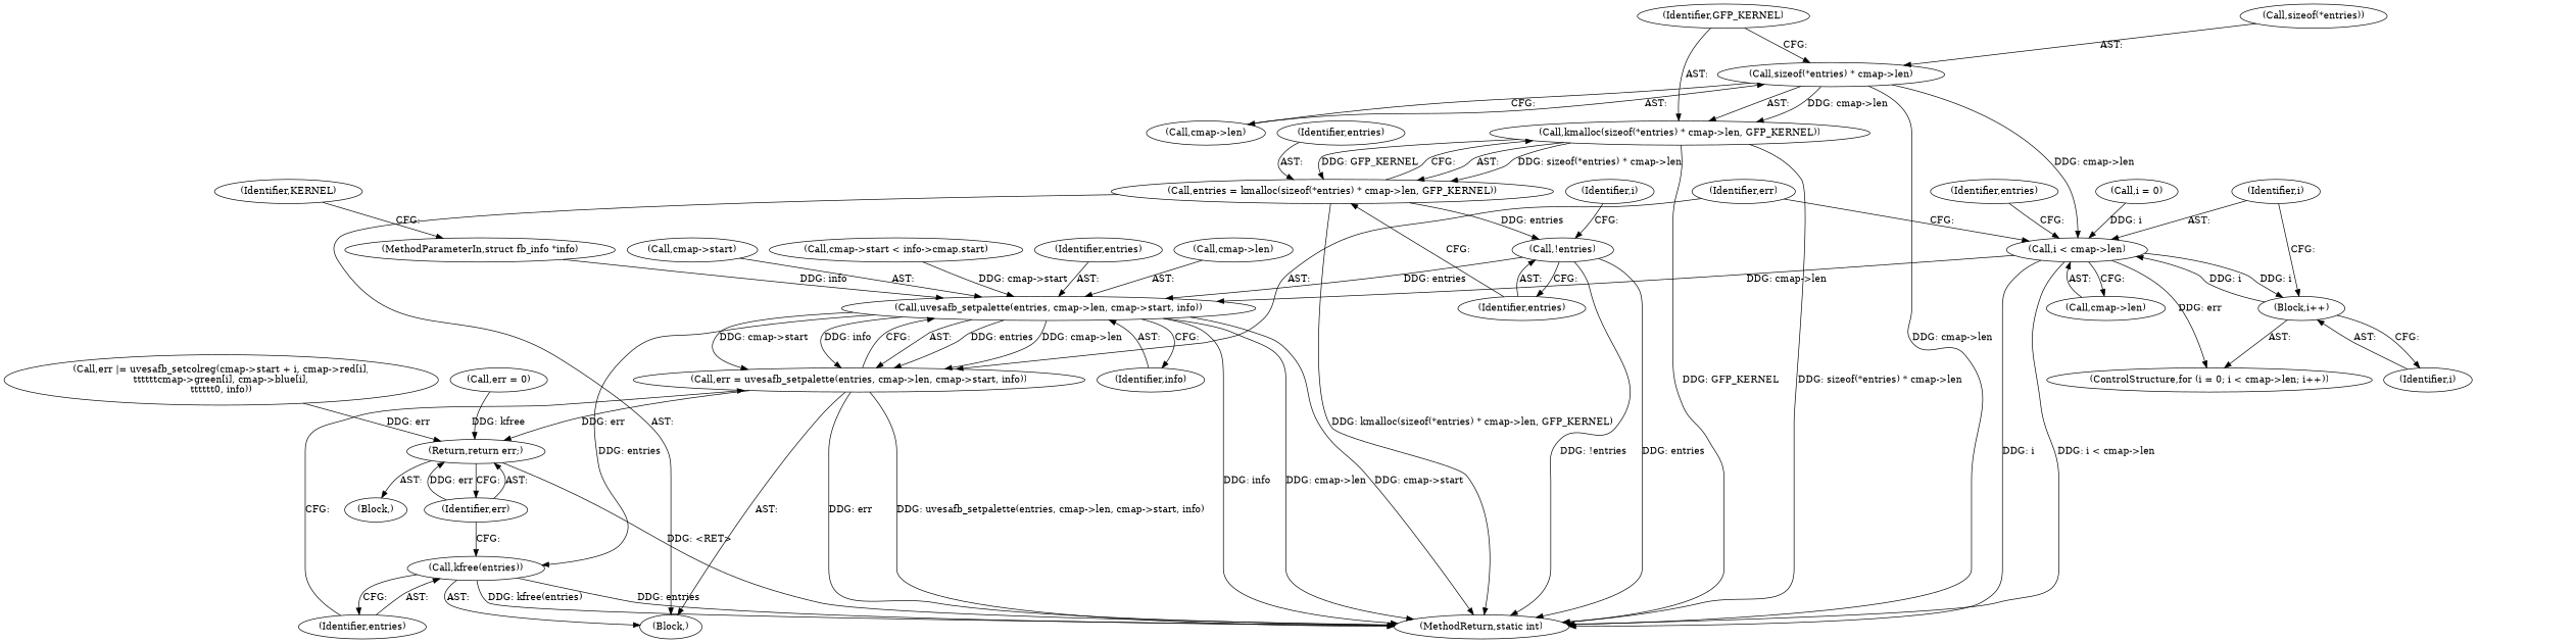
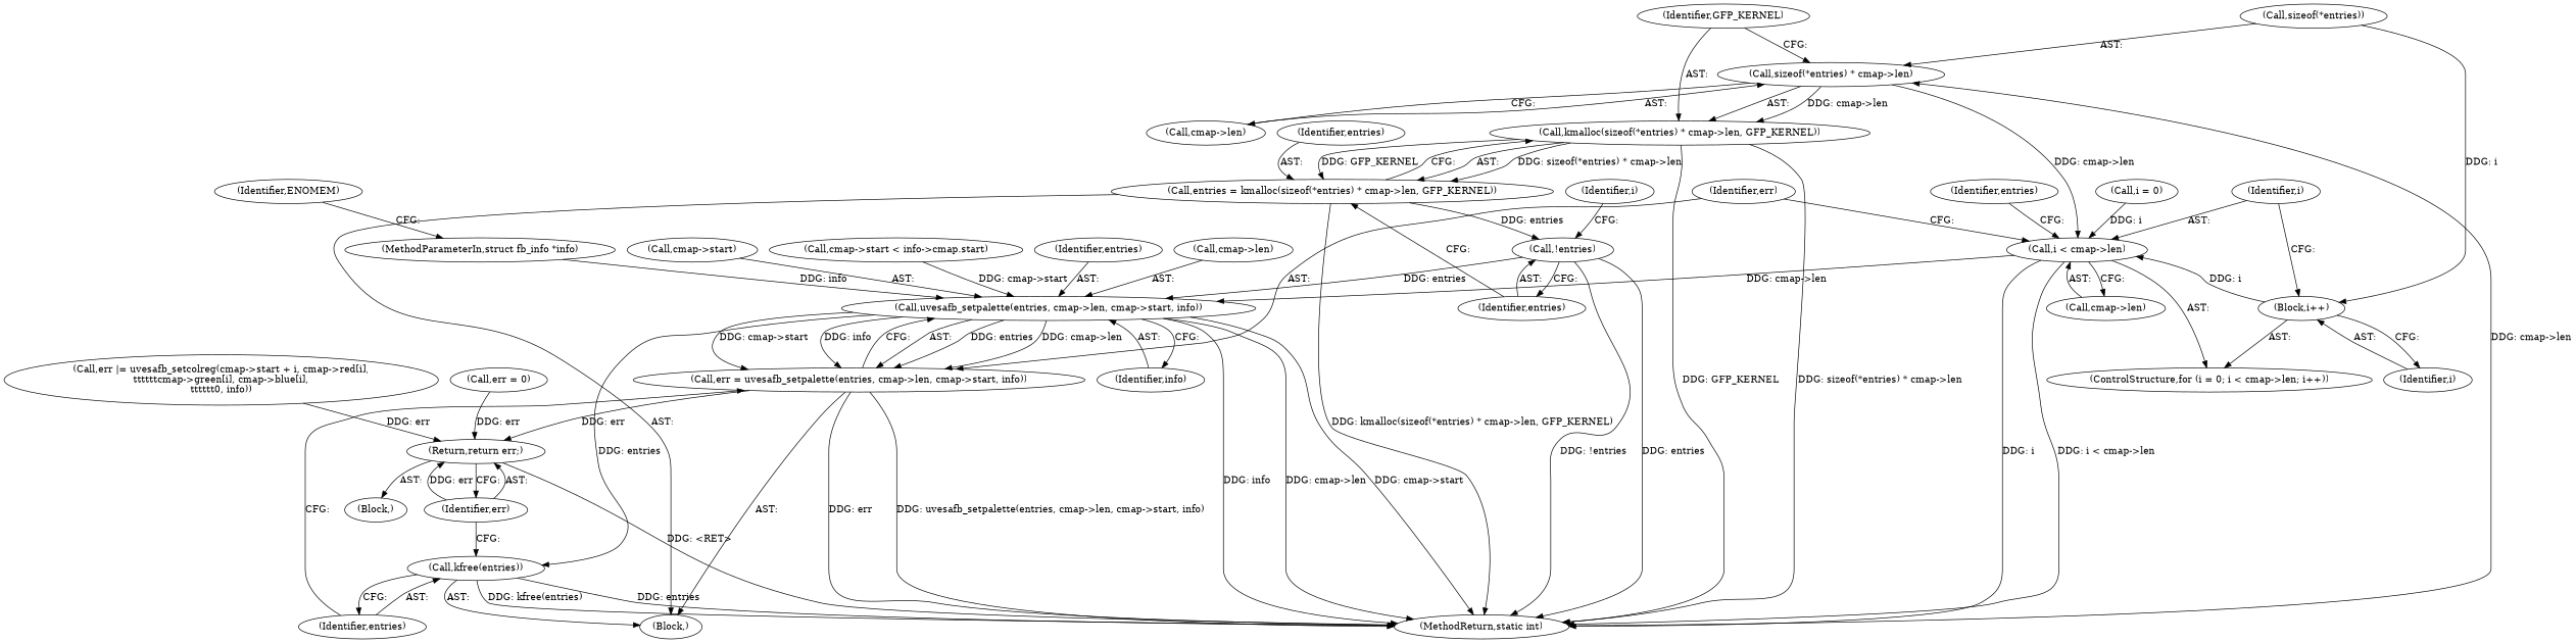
  digraph {
    n1 [label="(Call,sizeof(*entries) * cmap->len)"]
    n2 [label="(Call,kmalloc(sizeof(*entries) * cmap->len, GFP_KERNEL))"]
    n3 [label="(Call,i < cmap->len)"]
    n4 [label="(Call,cmap->len)"]
    n5 [label="(MethodReturn,static int)"]
    n6 [label="(Call,entries = kmalloc(sizeof(*entries) * cmap->len, GFP_KERNEL))"]
    n7 [label="(Call,uvesafb_setpalette(entries, cmap->len, cmap->start, info))"]
    n8 [label="(Block,i++)"]
    n9 [label="(ControlStructure,for (i = 0; i < cmap->len; i++))"]
    n10 [label="(Call,cmap->len)"]
    n11 [label="(Call,!entries)"]
    n12 [label="(Block,)"]
    n13 [label="(Identifier,GFP_KERNEL)"]
    n14 [label="(Identifier,entries)"]
    n15 [label="(Call,err = uvesafb_setpalette(entries, cmap->len, cmap->start, info))"]
    n16 [label="(Call,kfree(entries))"]
    n17 [label="(Identifier,info)"]
    n18 [label="(Return,return err;)"]
    n19 [label="(Identifier,entries)"]
    n20 [label="(Block,)"]
    n21 [label="(Identifier,err)"]
    n22 [label="(Identifier,i)"]
    n23 [label="(Call,cmap->start)"]
    n24 [label="(Call,err = 0)"]
    n25 [label="(Identifier,entries)"]
    n26 [label="(Identifier,i)"]
    n27 [label="(Call,i = 0)"]
    n28 [label="(Identifier,i)"]
    n29 [label="(Call,err |= uvesafb_setcolreg(cmap->start + i, cmap->red[i],\n\t\t\t\t\t\tcmap->green[i], cmap->blue[i],\n\t\t\t\t\t\t0, info))"]
    n30 [label="(Identifier,entries)"]
    n31 [label="(Identifier,err)"]
    n32 [label="(Call,sizeof(*entries))"]
    n33 [label="(MethodParameterIn,struct fb_info *info)"]
    n34 [label="(Call,cmap->start < info->cmap.start)"]
    n35 [label="(Identifier,entries)"]
-   n36 [label="(Identifier,KERNEL)"]
+   n36 [label="(Identifier,ENOMEM)"]
    n37 [label="(Call,cmap->len)"]
    n1 -> n2 [label="AST: "]
    n1 -> n2 [label="DDG: cmap->len"]
    n1 -> n3 [label="DDG: cmap->len"]
    n1 -> n4 [label="CFG: "]
-   n1 -> n5 [label="DDG: cmap->len"]
+   n5 -> n1 [label="DDG: cmap->len"]
    n2 -> n5 [label="DDG: GFP_KERNEL"]
    n2 -> n5 [label="DDG: sizeof(*entries) * cmap->len"]
    n2 -> n6 [label="AST: "]
    n2 -> n6 [label="DDG: sizeof(*entries) * cmap->len"]
    n2 -> n6 [label="DDG: GFP_KERNEL"]
    n3 -> n5 [label="DDG: i"]
    n3 -> n5 [label="DDG: i < cmap->len"]
    n3 -> n7 [label="DDG: cmap->len"]
-   n3 -> n8 [label="DDG: i"]
-   n3 -> n9 [label="DDG: err"]
+   n32 -> n8 [label="DDG: i"]
+   n3 -> n9 [label="AST: "]
    n3 -> n10 [label="CFG: "]
    n4 -> n1 [label="AST: "]
    n6 -> n2 [label="CFG: "]
    n6 -> n5 [label="DDG: kmalloc(sizeof(*entries) * cmap->len, GFP_KERNEL)"]
    n6 -> n11 [label="DDG: entries"]
    n6 -> n12 [label="AST: "]
    n7 -> n5 [label="DDG: cmap->len"]
    n7 -> n5 [label="DDG: info"]
    n7 -> n5 [label="DDG: cmap->start"]
    n7 -> n15 [label="AST: "]
    n7 -> n15 [label="DDG: entries"]
    n7 -> n15 [label="DDG: cmap->len"]
    n7 -> n15 [label="DDG: cmap->start"]
    n7 -> n15 [label="DDG: info"]
    n7 -> n16 [label="DDG: entries"]
    n7 -> n17 [label="CFG: "]
    n8 -> n3 [label="DDG: i"]
    n8 -> n9 [label="AST: "]
    n8 -> n22 [label="CFG: "]
    n10 -> n3 [label="AST: "]
    n11 -> n5 [label="DDG: entries"]
    n11 -> n5 [label="DDG: !entries"]
    n11 -> n7 [label="DDG: entries"]
    n11 -> n14 [label="CFG: "]
    n13 -> n1 [label="CFG: "]
    n13 -> n2 [label="AST: "]
    n14 -> n6 [label="CFG: "]
    n14 -> n11 [label="AST: "]
    n15 -> n5 [label="DDG: uvesafb_setpalette(entries, cmap->len, cmap->start, info)"]
    n15 -> n5 [label="DDG: err"]
    n15 -> n7 [label="CFG: "]
    n15 -> n12 [label="AST: "]
    n15 -> n18 [label="DDG: err"]
    n16 -> n5 [label="DDG: kfree(entries)"]
    n16 -> n5 [label="DDG: entries"]
    n16 -> n12 [label="AST: "]
    n16 -> n19 [label="CFG: "]
    n17 -> n7 [label="AST: "]
    n18 -> n5 [label="DDG: <RET>"]
    n18 -> n20 [label="AST: "]
    n18 -> n21 [label="CFG: "]
    n19 -> n15 [label="CFG: "]
    n19 -> n16 [label="AST: "]
    n21 -> n16 [label="CFG: "]
    n21 -> n18 [label="AST: "]
    n21 -> n18 [label="DDG: err"]
    n22 -> n8 [label="AST: "]
    n23 -> n7 [label="AST: "]
-   n24 -> n18 [label="DDG: kfree"]
+   n24 -> n18 [label="DDG: err"]
    n25 -> n6 [label="AST: "]
    n26 -> n11 [label="CFG: "]
    n27 -> n3 [label="DDG: i"]
    n28 -> n3 [label="AST: "]
    n28 -> n8 [label="CFG: "]
    n29 -> n18 [label="DDG: err"]
    n30 -> n3 [label="CFG: "]
    n31 -> n3 [label="CFG: "]
    n31 -> n15 [label="AST: "]
    n32 -> n1 [label="AST: "]
    n33 -> n7 [label="DDG: info"]
    n34 -> n7 [label="DDG: cmap->start"]
    n35 -> n7 [label="AST: "]
    n36 -> n33 [label="CFG: "]
    n37 -> n7 [label="AST: "]
  }
